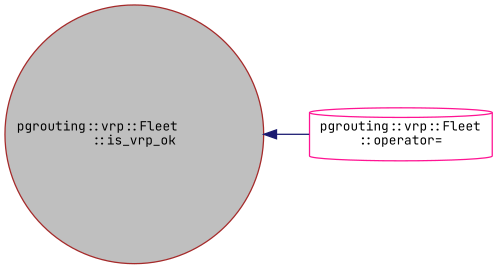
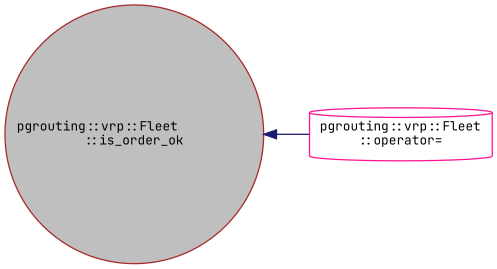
  digraph {
    rankdir=LR
    fontname="JetBrains Mono"
    node [fontname="JetBrains Mono" fontsize=10 style=filled]
-   n1 [color=brown fillcolor=grey75 fontcolor=black height=0.2 label="pgrouting::vrp::Fleet\l::is_vrp_ok" shape=circle width=0.4]
+   n1 [color=brown fillcolor=grey75 fontcolor=black height=0.2 label="pgrouting::vrp::Fleet\l::is_order_ok" shape=circle width=0.4]
    n2 [color=deeppink fillcolor=white height=0.2 label="pgrouting::vrp::Fleet\l::operator=" shape=cylinder width=0.4]
    n1 -> n2 [color=midnightblue dir=back fontname="JetBrains Mono" fontsize=10 labelfontname=Helvetica labelfontsize=10 style=solid]
  }
